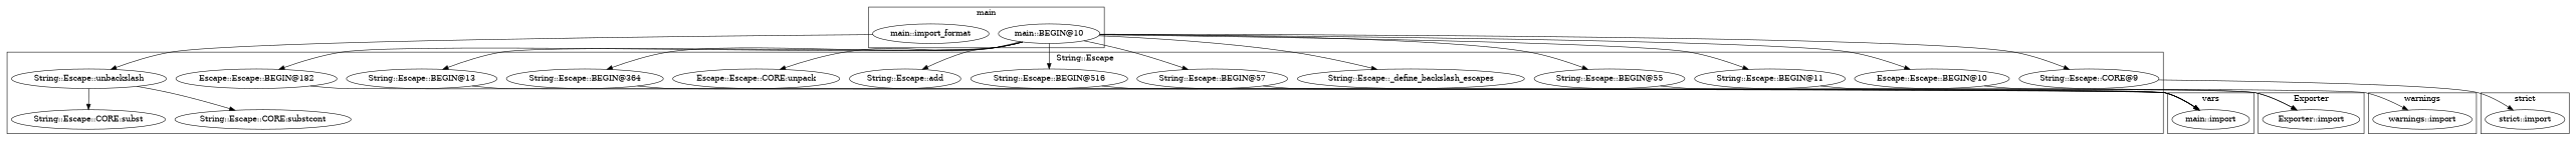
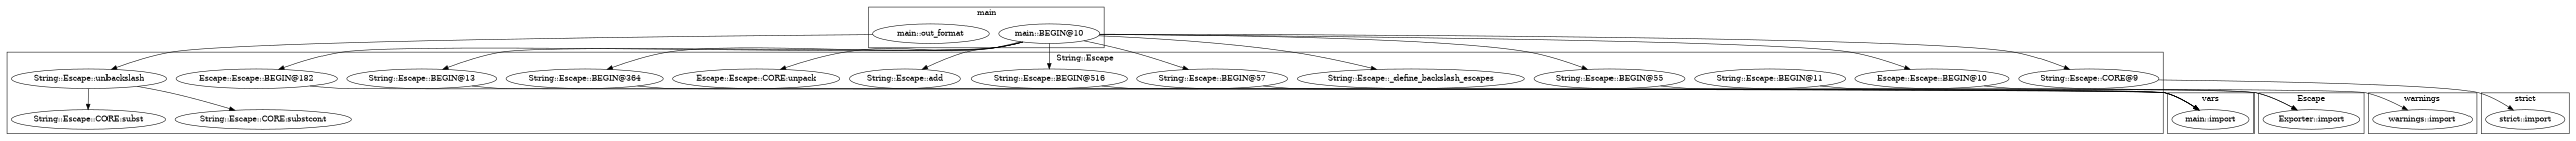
  digraph {
    n1 [label="main::import"]
    "strict::import"
    "warnings::import"
    "Exporter::import"
    "main::BEGIN@10"
-   "main::out_format" [label="main::import_format"]
+   "main::out_format"
    "String::Escape::BEGIN@516"
    "String::Escape::BEGIN@11"
    "String::Escape::BEGIN@364"
    "String::Escape::_define_backslash_escapes"
    "String::Escape::unbackslash"
    "String::Escape::BEGIN@55"
    n13 [label="Escape::Escape::BEGIN@182"]
    "String::Escape::add"
    n15 [label="Escape::Escape::CORE:unpack"]
    "String::Escape::CORE:subst"
    "String::Escape::BEGIN@13"
    n18 [label="Escape::Escape::BEGIN@10"]
    "String::Escape::CORE:substcont"
    "String::Escape::BEGIN@57"
    n21 [label="String::Escape::CORE@9"]
    subgraph cluster_1 {
      label=vars
      n1
    }
    subgraph cluster_2 {
      label="strict"
      "strict::import"
    }
    subgraph cluster_3 {
      label=warnings
      "warnings::import"
    }
    subgraph cluster_4 {
-     label=Exporter
+     label=Escape
      "Exporter::import"
    }
    subgraph cluster_5 {
      label=main
      "main::BEGIN@10"
      "main::out_format"
    }
    subgraph cluster_6 {
      label="String::Escape"
      "String::Escape::BEGIN@516"
      "String::Escape::BEGIN@11"
      "String::Escape::BEGIN@364"
      "String::Escape::_define_backslash_escapes"
      "String::Escape::unbackslash"
      "String::Escape::BEGIN@55"
      n13
      "String::Escape::add"
      n15
      "String::Escape::CORE:subst"
      "String::Escape::BEGIN@13"
      n18
      "String::Escape::CORE:substcont"
      "String::Escape::BEGIN@57"
      n21
    }
    "main::BEGIN@10" -> "String::Escape::BEGIN@516"
-   "main::BEGIN@10" -> "String::Escape::BEGIN@11"
    "main::BEGIN@10" -> "String::Escape::BEGIN@364"
    "main::BEGIN@10" -> "String::Escape::_define_backslash_escapes"
    "main::BEGIN@10" -> "String::Escape::BEGIN@55"
    "main::BEGIN@10" -> n13
    "main::BEGIN@10" -> "String::Escape::add"
    "main::BEGIN@10" -> n15
    "main::BEGIN@10" -> "String::Escape::BEGIN@13"
    "main::BEGIN@10" -> n18
    "main::BEGIN@10" -> "String::Escape::BEGIN@57"
    "main::BEGIN@10" -> n21
    "main::out_format" -> "String::Escape::unbackslash"
    "String::Escape::BEGIN@516" -> n1
    "String::Escape::BEGIN@11" -> "Exporter::import"
    "String::Escape::BEGIN@364" -> n1
    "String::Escape::unbackslash" -> "String::Escape::CORE:subst"
    "String::Escape::unbackslash" -> "String::Escape::CORE:substcont"
    "String::Escape::BEGIN@55" -> "Exporter::import"
    n13 -> n1
    "String::Escape::BEGIN@13" -> n1
    n18 -> "warnings::import"
    "String::Escape::BEGIN@57" -> n1
    n21 -> "strict::import"
  }
